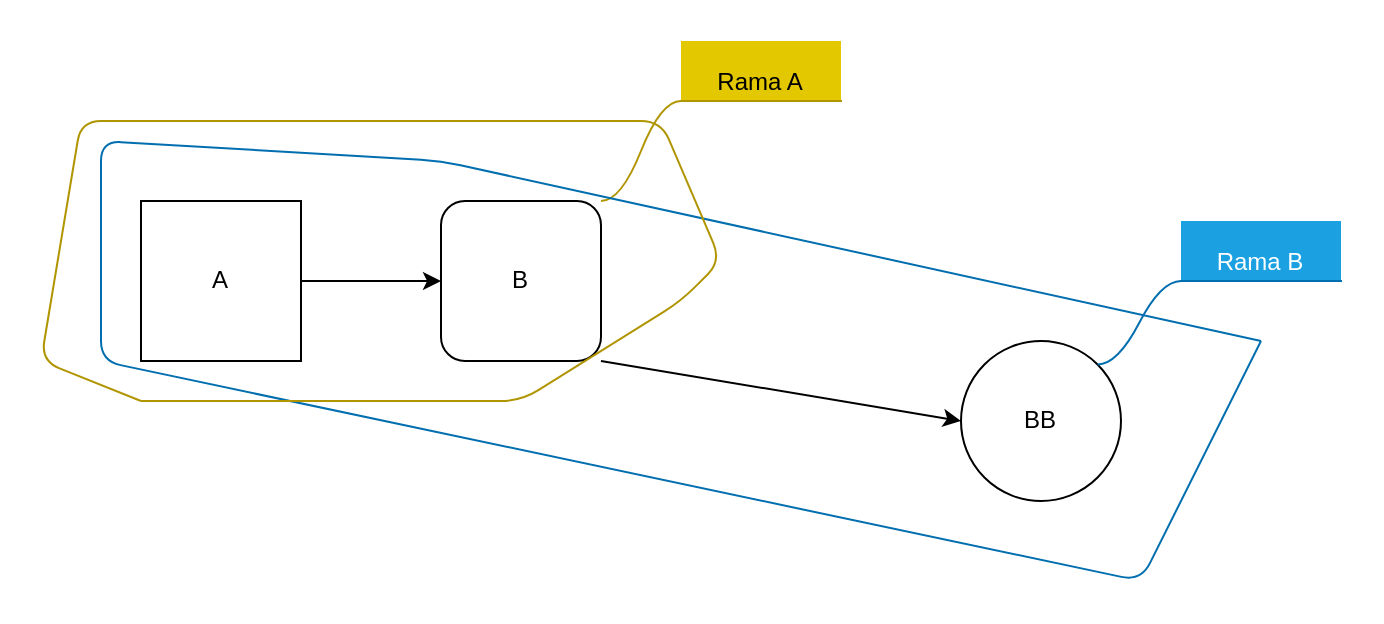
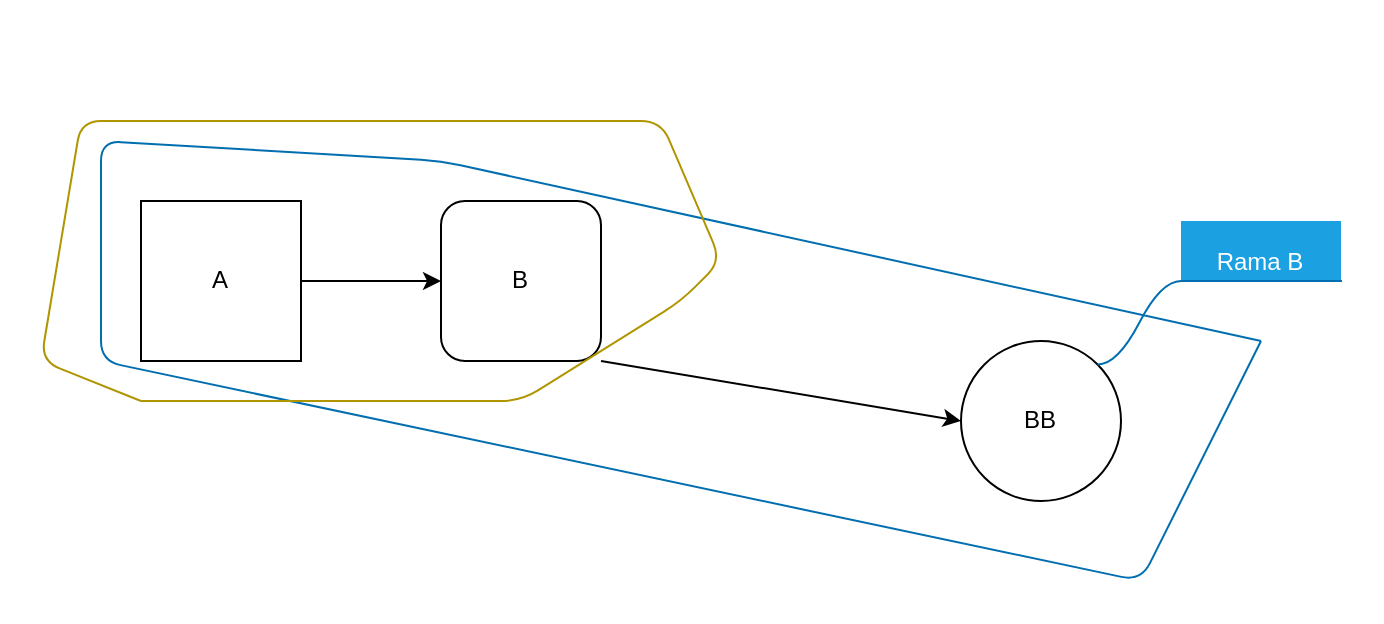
  <mxCell id="0" />
  <mxCell id="1" parent="0" />
  <mxCell id="2" style="edgeStyle=none;html=1;" edge="1" parent="1" source="3" target="5"><mxGeometry relative="1" as="geometry" /></mxCell>
  <mxCell id="3" value="A" style="whiteSpace=wrap;html=1;aspect=fixed;rounded=0;" vertex="1" parent="1"><mxGeometry x="70" y="100" width="80" height="80" as="geometry" /></mxCell>
  <mxCell id="4" style="edgeStyle=none;html=1;exitX=1;exitY=1;exitDx=0;exitDy=0;entryX=0;entryY=0.5;entryDx=0;entryDy=0;" edge="1" parent="1" source="5" target="6"><mxGeometry relative="1" as="geometry" /></mxCell>
  <mxCell id="5" value="B" style="whiteSpace=wrap;html=1;aspect=fixed;rounded=1;" vertex="1" parent="1"><mxGeometry x="220" y="100" width="80" height="80" as="geometry" /></mxCell>
  <mxCell id="6" value="BB" style="ellipse;whiteSpace=wrap;html=1;aspect=fixed;" vertex="1" parent="1"><mxGeometry x="480" y="170" width="80" height="80" as="geometry" /></mxCell>
- <mxCell id="7" value="Rama A" style="whiteSpace=wrap;html=1;shape=partialRectangle;top=0;left=0;bottom=1;right=0;points=[[0,1],[1,1]];fillColor=#e3c800;align=center;verticalAlign=bottom;routingCenterY=0.5;snapToPoint=1;recursiveResize=0;autosize=1;treeFolding=1;treeMoving=1;newEdgeStyle={&quot;edgeStyle&quot;:&quot;entityRelationEdgeStyle&quot;,&quot;startArrow&quot;:&quot;none&quot;,&quot;endArrow&quot;:&quot;none&quot;,&quot;segment&quot;:10,&quot;curved&quot;:1,&quot;sourcePerimeterSpacing&quot;:0,&quot;targetPerimeterSpacing&quot;:0};fontColor=#000000;strokeColor=#B09500;" vertex="1" parent="1"><mxGeometry x="340" y="20" width="80" height="30" as="geometry" /></mxCell>
- <mxCell id="8" value="" style="edgeStyle=entityRelationEdgeStyle;startArrow=none;endArrow=none;segment=10;curved=1;sourcePerimeterSpacing=0;targetPerimeterSpacing=0;exitX=1;exitY=0;exitDx=0;exitDy=0;fillColor=#e3c800;strokeColor=#B09500;" edge="1" parent="1" source="5" target="7"><mxGeometry relative="1" as="geometry"><mxPoint x="530" y="-20" as="sourcePoint" /></mxGeometry></mxCell>
  <mxCell id="9" value="Rama B" style="whiteSpace=wrap;html=1;shape=partialRectangle;top=0;left=0;bottom=1;right=0;points=[[0,1],[1,1]];fillColor=#1ba1e2;align=center;verticalAlign=bottom;routingCenterY=0.5;snapToPoint=1;recursiveResize=0;autosize=1;treeFolding=1;treeMoving=1;newEdgeStyle={&quot;edgeStyle&quot;:&quot;entityRelationEdgeStyle&quot;,&quot;startArrow&quot;:&quot;none&quot;,&quot;endArrow&quot;:&quot;none&quot;,&quot;segment&quot;:10,&quot;curved&quot;:1,&quot;sourcePerimeterSpacing&quot;:0,&quot;targetPerimeterSpacing&quot;:0};fontColor=#ffffff;strokeColor=#006EAF;" vertex="1" parent="1"><mxGeometry x="590" y="110" width="80" height="30" as="geometry" /></mxCell>
  <mxCell id="10" value="" style="edgeStyle=entityRelationEdgeStyle;startArrow=none;endArrow=none;segment=10;curved=1;sourcePerimeterSpacing=0;targetPerimeterSpacing=0;exitX=1;exitY=0;exitDx=0;exitDy=0;fillColor=#1ba1e2;strokeColor=#006EAF;" edge="1" parent="1" source="6" target="9"><mxGeometry relative="1" as="geometry"><mxPoint x="310" y="160" as="sourcePoint" /></mxGeometry></mxCell>
  <mxCell id="11" value="" style="endArrow=none;html=1;fillColor=#1ba1e2;strokeColor=#006EAF;" edge="1" parent="1"><mxGeometry width="50" height="50" relative="1" as="geometry"><mxPoint x="630" y="170" as="sourcePoint" /><mxPoint x="630" y="170" as="targetPoint" /><Array as="points"><mxPoint x="220" y="80" /><mxPoint x="50" y="70" /><mxPoint x="50" y="180" /><mxPoint x="570" y="290" /></Array></mxGeometry></mxCell>
  <mxCell id="12" value="" style="endArrow=none;html=1;fillColor=#e3c800;strokeColor=#B09500;" edge="1" parent="1"><mxGeometry width="50" height="50" relative="1" as="geometry"><mxPoint x="70" y="200" as="sourcePoint" /><mxPoint x="70" y="200" as="targetPoint" /><Array as="points"><mxPoint x="260" y="200" /><mxPoint x="340" y="150" /><mxPoint x="360" y="130" /><mxPoint x="330" y="60" /><mxPoint x="280" y="60" /><mxPoint x="140" y="60" /><mxPoint x="40" y="60" /><mxPoint x="20" y="180" /></Array></mxGeometry></mxCell>
